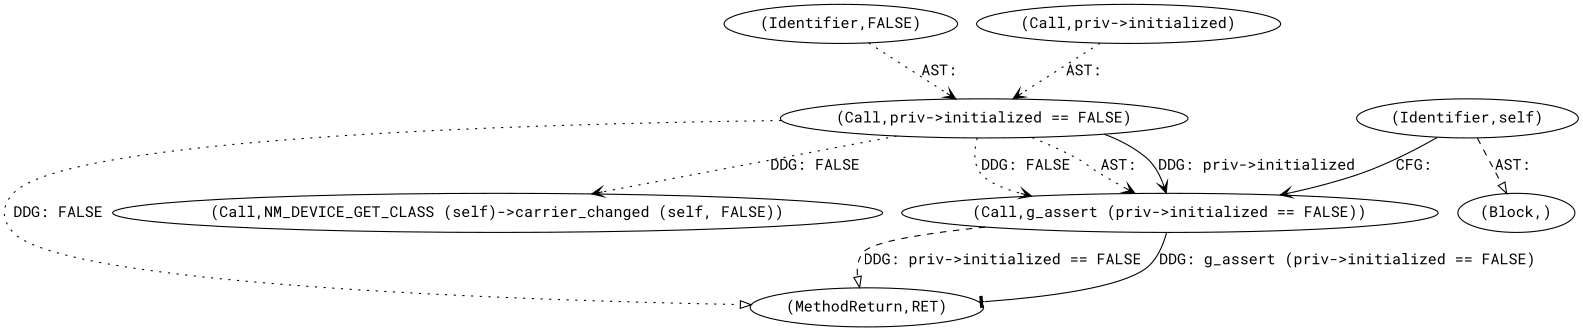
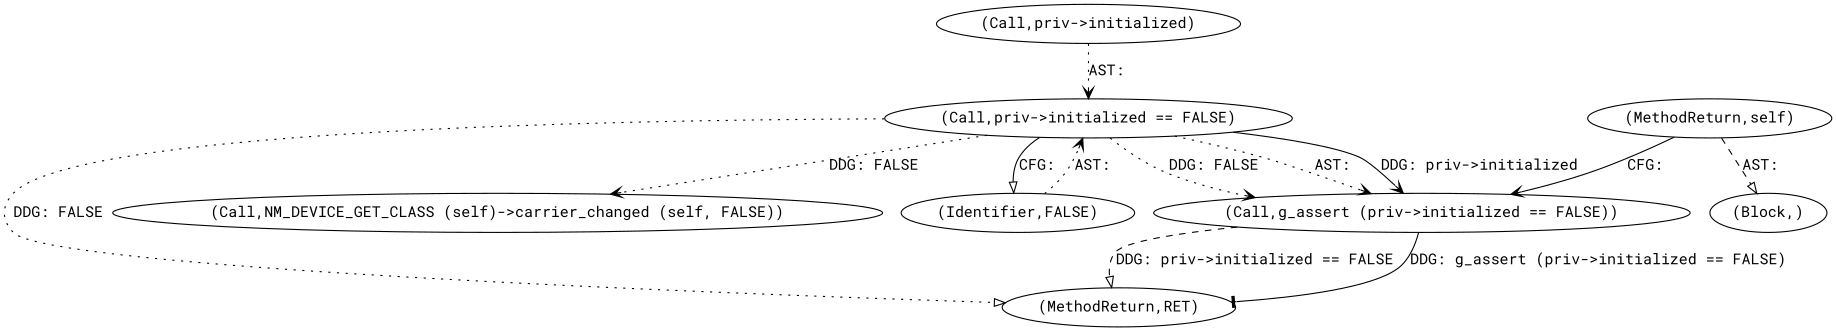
  digraph {
    fontname="Roboto Mono"
    node [fontname="Roboto Mono"]
    edge [arrowhead=vee fontname="Roboto Mono" style=dotted]
    n1 [label="(Call,g_assert (priv->initialized == FALSE))"]
    n2 [label="(MethodReturn,RET)"]
    n3 [label="(Call,priv->initialized == FALSE)"]
    n4 [label="(Call,NM_DEVICE_GET_CLASS (self)->carrier_changed (self, FALSE))"]
    n5 [label="(Identifier,FALSE)"]
    n6 [label="(Block,)"]
    n7 [label="(Call,priv->initialized)"]
-   n8 [label="(Identifier,self)"]
+   n8 [label="(MethodReturn,self)"]
    n1 -> n2 [arrowhead=tee label="DDG: g_assert (priv->initialized == FALSE)" style=solid]
    n1 -> n2 [arrowhead=onormal label="DDG: priv->initialized == FALSE" style=dashed]
    n3 -> n1 [label="AST: "]
    n3 -> n1 [label="DDG: priv->initialized" style=solid]
    n3 -> n1 [label="DDG: FALSE"]
    n3 -> n2 [arrowhead=onormal label="DDG: FALSE"]
    n3 -> n4 [label="DDG: FALSE"]
+   n3 -> n5 [arrowhead=onormal label="CFG: " style=solid]
    n5 -> n3 [label="AST: "]
    n7 -> n3 [label="AST: "]
    n8 -> n1 [label="CFG: " style=solid]
    n8 -> n6 [arrowhead=onormal label="AST: " style=dashed]
  }
